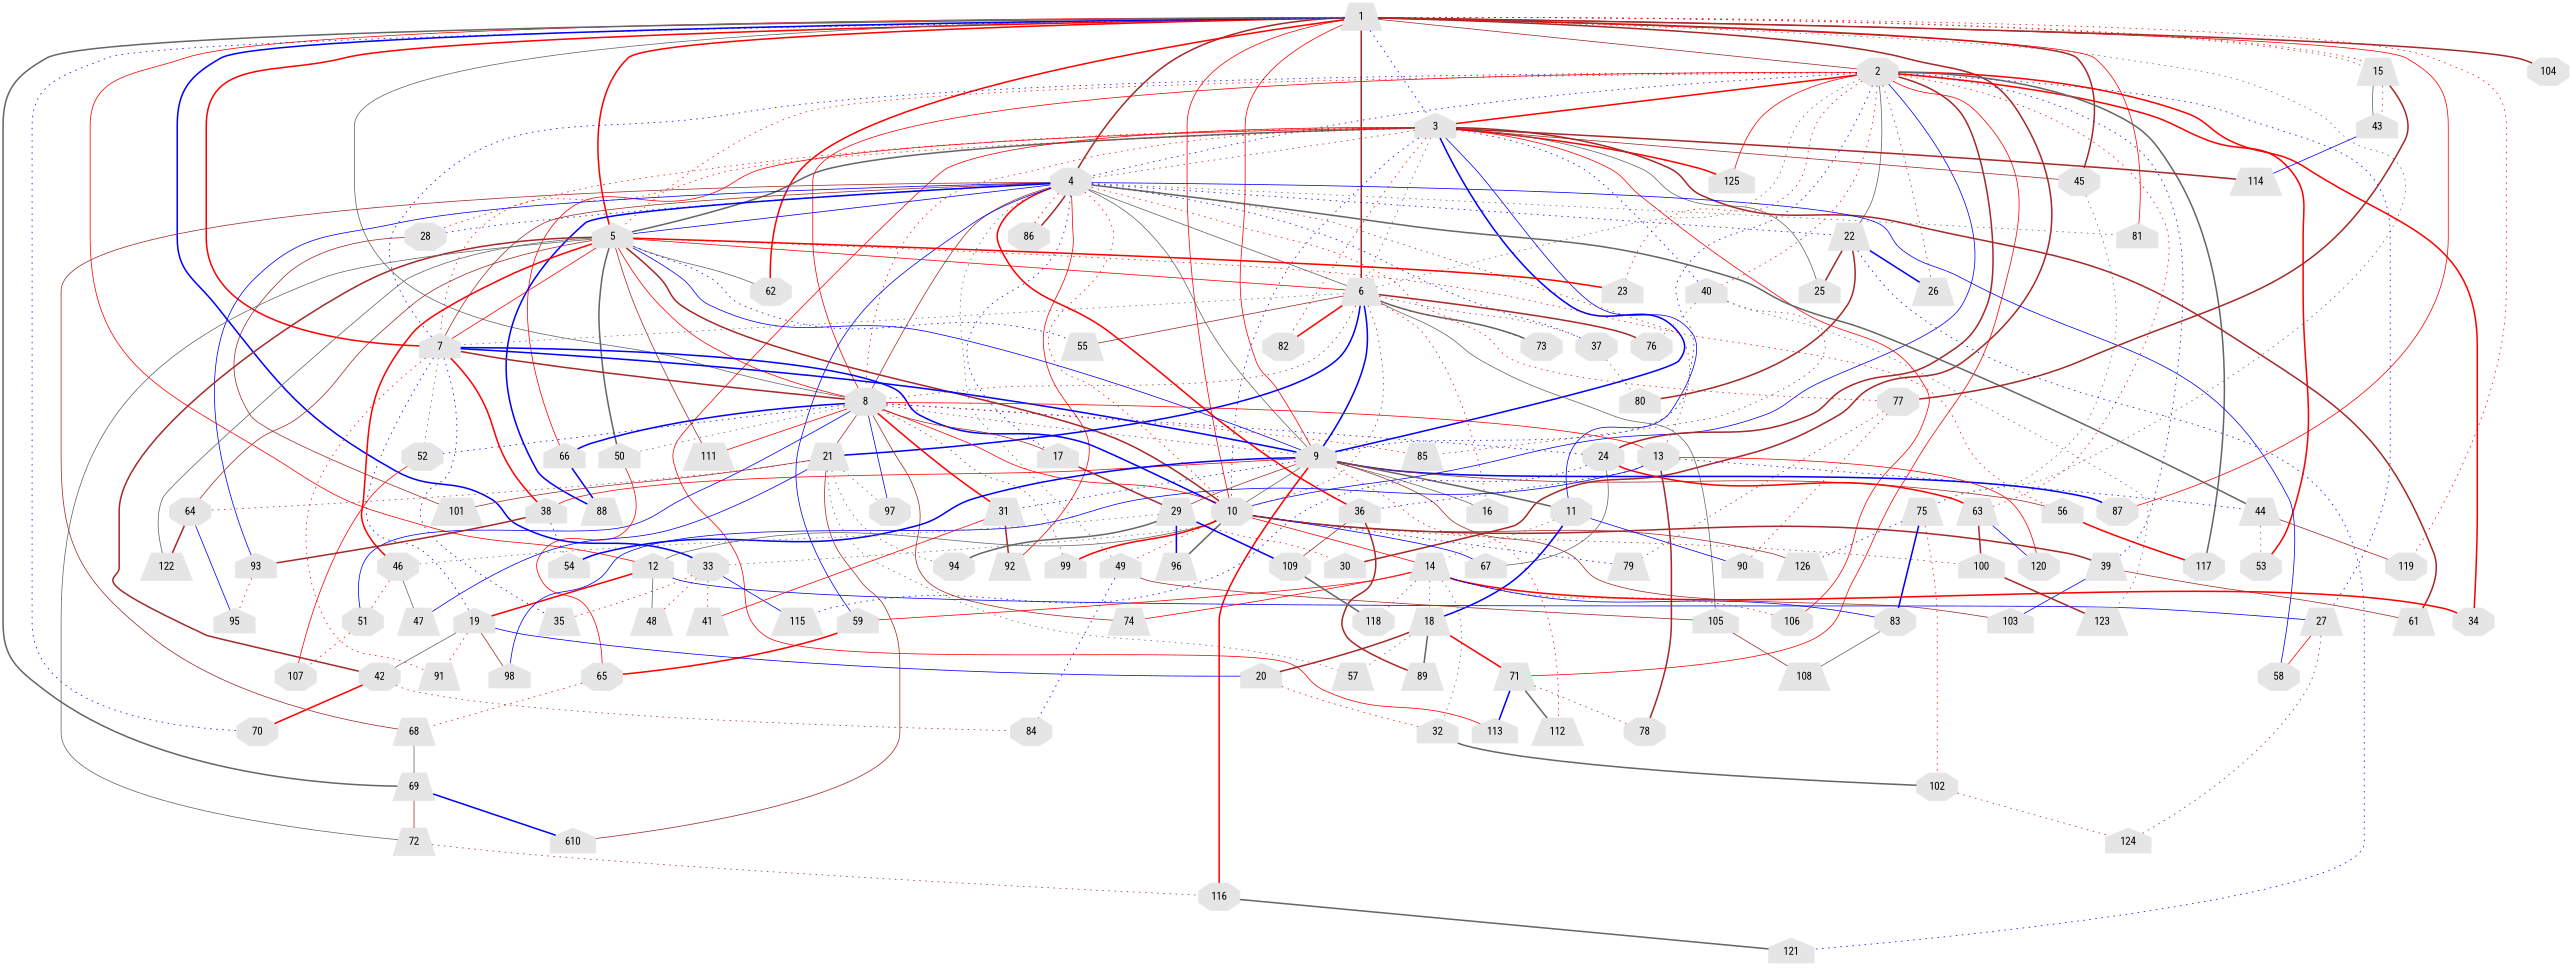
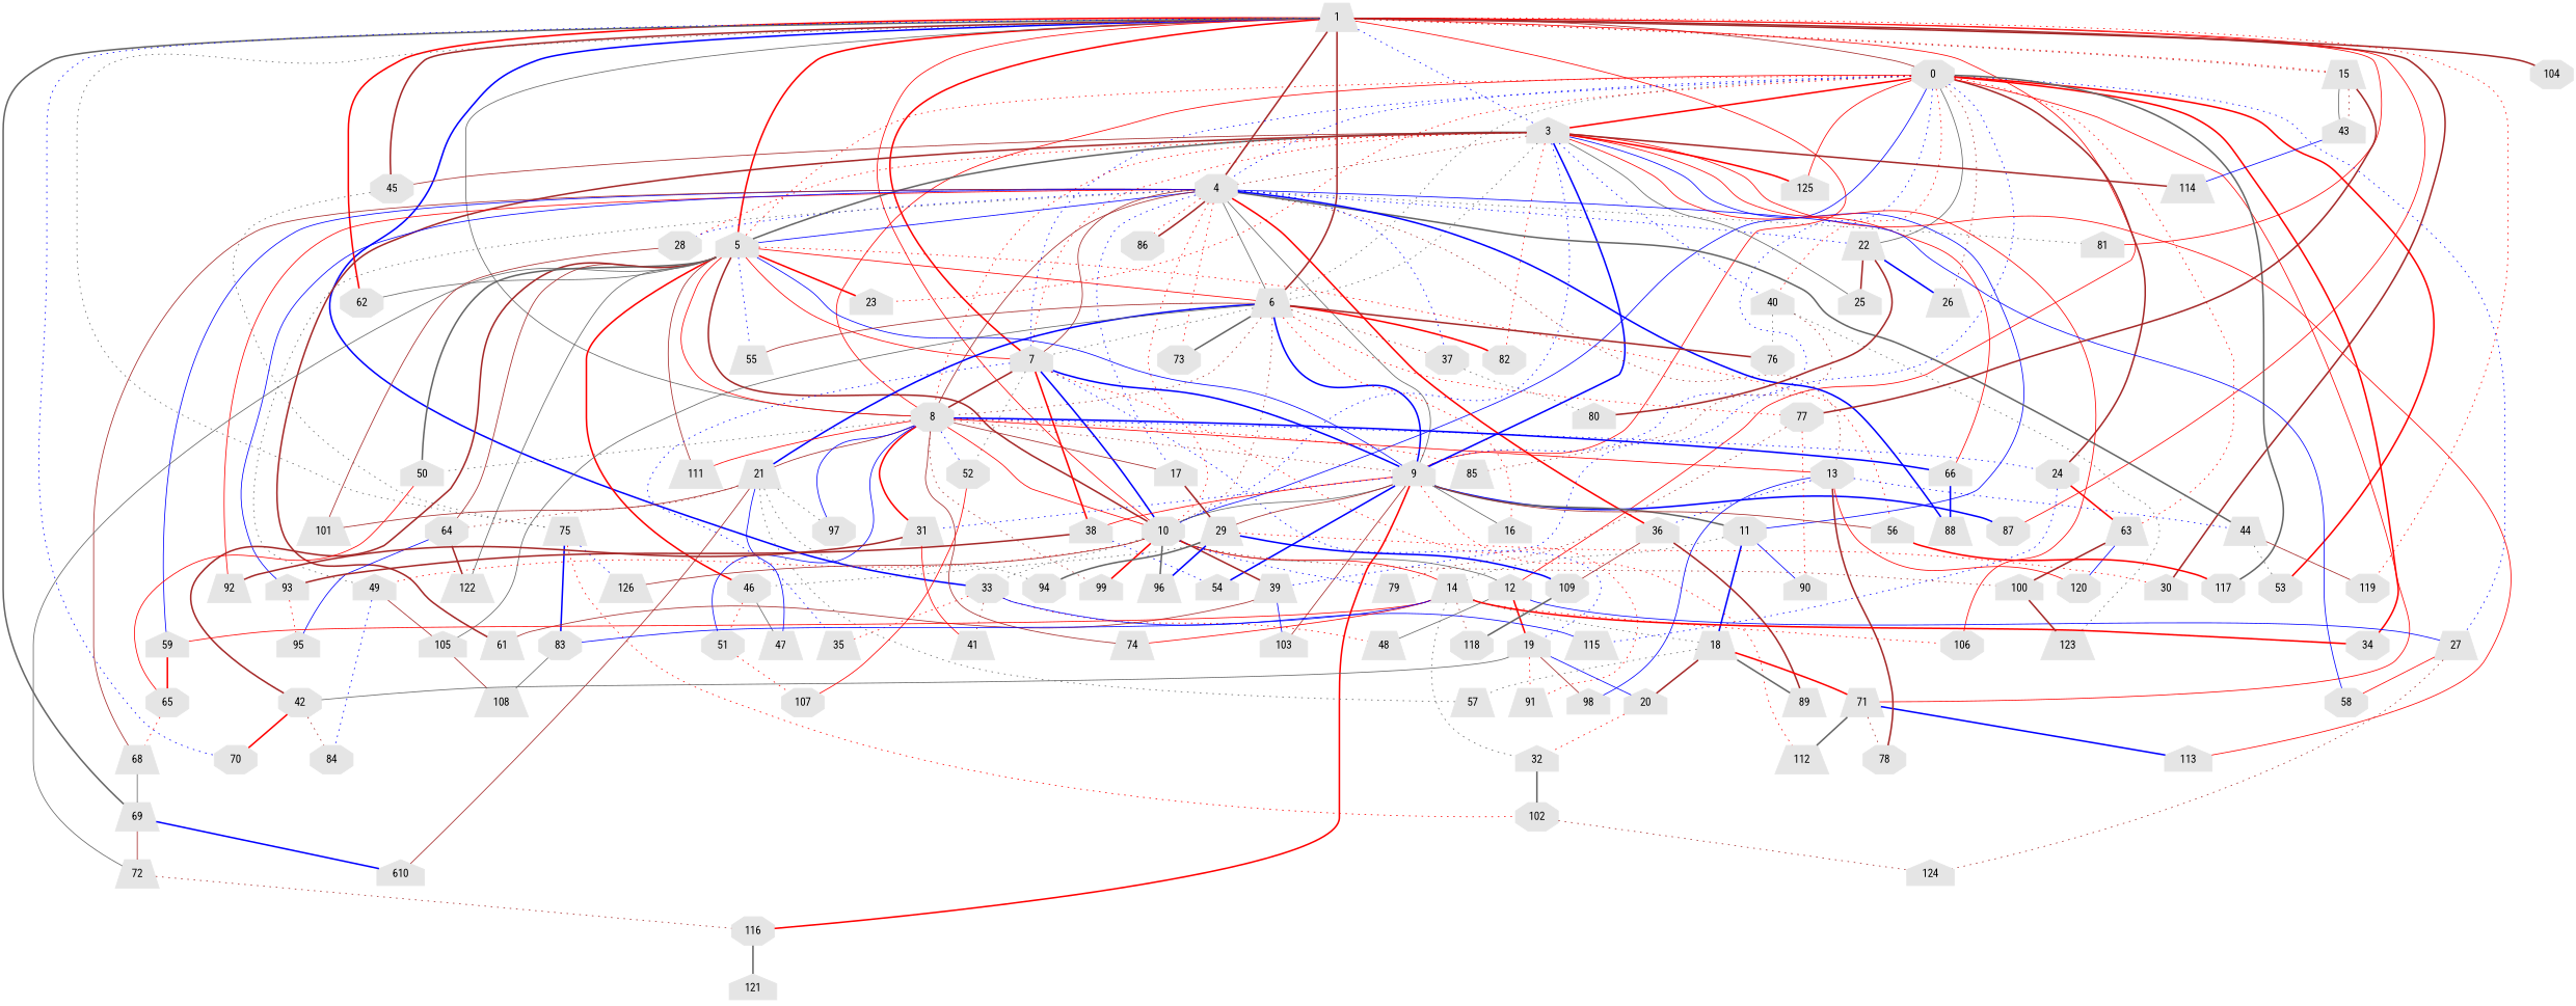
  graph {
    fontname="Roboto Condensed"
    node [color=gray90 fontname="Roboto Condensed" shape=trapezium style=filled]
    edge [color=red fontname="Roboto Condensed" style=dotted]
    1
-   2 [shape=octagon]
+   2 [shape=octagon label=0]
    3 [shape=house]
    4 [shape=octagon]
    5 [shape=house]
    6
    7 [shape=house]
    8 [shape=octagon]
    9 [shape=house]
    10 [shape=octagon]
    12 [shape=house]
    15
    30 [shape=house]
    33 [shape=octagon]
    45 [shape=octagon]
    62 [shape=octagon]
    69
    70 [shape=octagon]
    75
    81 [shape=house]
    87 [shape=octagon]
    104 [shape=octagon]
    119 [shape=octagon]
    22
    23 [shape=house]
    24 [shape=octagon]
    26
    27
    34 [shape=octagon]
    39
    40 [shape=house]
    53 [shape=octagon]
    63
    71
    117 [shape=octagon]
    125 [shape=house]
    11 [shape=octagon]
    25 [shape=house]
    28 [shape=octagon]
    61
    66 [shape=house]
    82 [shape=octagon]
    106 [shape=octagon]
    113 [shape=house]
    114
    13 [shape=octagon]
    17 [shape=house]
    36 [shape=house]
    37 [shape=octagon]
    44
    49 [shape=house]
    58 [shape=octagon]
    59 [shape=house]
    68
    73 [shape=octagon]
    86 [shape=octagon]
    88
    92
    93 [shape=house]
    42 [shape=octagon]
    46 [shape=octagon]
    50 [shape=house]
    55
    56 [shape=house]
    64 [shape=octagon]
    72
    111
    122
    16 [shape=house]
    21
    76 [shape=octagon]
    77 [shape=octagon]
    105 [shape=house]
    19 [shape=house]
    35
    38 [shape=house]
    52 [shape=octagon]
    91
    31
    51 [shape=octagon]
    74
    85
    97 [shape=octagon]
    99 [shape=house]
    29
    54 [shape=house]
    103 [shape=house]
    112
    116 [shape=octagon]
    14
-   67 [shape=house]
    79
    96
    100 [shape=house]
    126
    48
    43 [shape=house]
    115
    41
    n100 [label=610 shape=house]
    83 [shape=octagon]
    102 [shape=octagon]
    80 [shape=house]
    121 [shape=house]
    124 [shape=house]
    123
    120 [shape=octagon]
    78 [shape=octagon]
    18
    90 [shape=house]
    101
    98 [shape=house]
    89
    109 [shape=octagon]
    84 [shape=octagon]
    65 [shape=octagon]
    95 [shape=house]
    47
    57
    94 [shape=octagon]
    108
    20 [shape=house]
    107 [shape=octagon]
    32 [shape=house]
    118 [shape=octagon]
    1 -- 2 [color=brown style=solid]
    1 -- 3 [color=blue]
    1 -- 4 [color=brown style=bold]
    1 -- 5 [style=bold]
    1 -- 6 [color=brown style=bold]
    1 -- 7 [style=bold]
    1 -- 8 [color=gray40 style=solid]
    1 -- 9 [style=solid]
    1 -- 10 [style=solid]
    1 -- 12 [style=solid]
    1 -- 15 [color=brown]
    1 -- 15
    1 -- 30 [color=brown style=bold]
    1 -- 33 [color=blue style=bold]
    1 -- 45 [color=brown style=bold]
    1 -- 62 [style=bold]
    1 -- 69 [color=gray40 style=bold]
    1 -- 70 [color=blue]
    1 -- 75 [color=gray40]
    1 -- 81 [style=solid]
    1 -- 87 [style=solid]
    1 -- 104 [color=brown style=bold]
    1 -- 119
    2 -- 3 [style=bold]
    2 -- 4 [color=blue]
    2 -- 5
    2 -- 6 [color=gray40]
    2 -- 7 [color=blue]
    2 -- 8 [style=solid]
    2 -- 9 [color=blue]
    2 -- 10 [color=blue style=solid]
    2 -- 22 [color=gray40 style=solid]
    2 -- 23
    2 -- 24 [color=brown style=bold]
    2 -- 26 [color=brown]
    2 -- 27 [color=blue]
    2 -- 34 [style=bold]
    2 -- 39 [color=blue]
    2 -- 40
    2 -- 53 [style=bold]
    2 -- 63
    2 -- 71 [style=solid]
    2 -- 117 [color=gray40 style=bold]
    2 -- 125 [style=solid]
    3 -- 4 [color=brown]
    3 -- 5 [color=gray40 style=bold]
    3 -- 6 [color=gray40]
    3 -- 7
    3 -- 8
    3 -- 9 [color=blue style=bold]
    3 -- 10 [color=blue]
    3 -- 45 [color=brown style=solid]
    3 -- 40 [color=blue]
    3 -- 125 [style=bold]
    3 -- 11 [color=blue style=solid]
    3 -- 25 [color=gray40 style=solid]
    3 -- 28
    3 -- 61 [color=brown style=bold]
    3 -- 66 [style=solid]
    3 -- 82
    3 -- 106 [style=solid]
    3 -- 113 [style=solid]
    3 -- 114 [color=brown style=bold]
    4 -- 5 [color=blue style=solid]
    4 -- 6 [color=gray40 style=solid]
    4 -- 7 [color=brown style=solid]
    4 -- 8 [color=brown style=solid]
    4 -- 9 [color=gray40 style=solid]
    4 -- 10
    4 -- 81 [color=gray40]
    4 -- 22 [color=blue]
    4 -- 28 [color=blue]
    4 -- 13 [color=brown]
    4 -- 17 [color=blue]
    4 -- 36 [style=bold]
    4 -- 37 [color=blue]
    4 -- 44 [color=gray40 style=bold]
    4 -- 49 [color=gray40]
    4 -- 58 [color=blue style=solid]
    4 -- 59 [color=blue style=solid]
    4 -- 68 [color=brown style=solid]
    4 -- 73
    4 -- 86
    4 -- 86 [color=brown style=bold]
    4 -- 88 [color=blue style=bold]
    4 -- 92 [style=solid]
    4 -- 93 [color=blue style=solid]
    5 -- 6 [style=solid]
    5 -- 7 [style=solid]
    5 -- 8 [style=solid]
    5 -- 9 [color=blue style=solid]
    5 -- 10 [color=brown style=bold]
    5 -- 62 [color=gray40 style=solid]
    5 -- 23 [style=bold]
    5 -- 42 [color=brown style=bold]
    5 -- 46 [style=bold]
    5 -- 50 [color=gray40 style=bold]
    5 -- 55 [color=blue]
    5 -- 56
    5 -- 64 [color=brown style=solid]
    5 -- 72 [color=gray40 style=solid]
    5 -- 111 [color=brown style=solid]
    5 -- 122 [color=gray40 style=solid]
    6 -- 7 [color=gray40]
    6 -- 8 [color=brown]
    6 -- 9 [color=blue style=bold]
    6 -- 10 [color=brown]
    6 -- 82 [style=bold]
    6 -- 37 [color=brown]
    6 -- 73 [color=gray40 style=bold]
    6 -- 55 [color=brown style=solid]
    6 -- 16
    6 -- 21 [color=blue style=bold]
    6 -- 76 [color=brown style=bold]
    6 -- 77
    6 -- 105 [color=gray40 style=solid]
    7 -- 8 [color=brown style=bold]
    7 -- 9 [color=blue style=bold]
    7 -- 10 [color=blue style=bold]
    7 -- 19 [color=blue]
    7 -- 35 [color=blue]
    7 -- 38 [style=bold]
    7 -- 52 [color=gray40]
    7 -- 91
    8 -- 9 [color=brown]
    8 -- 10 [style=solid]
    8 -- 24 [color=blue]
    8 -- 66 [color=blue style=bold]
    8 -- 13 [style=solid]
    8 -- 17 [color=brown style=solid]
    8 -- 50 [color=gray40]
    8 -- 111 [style=solid]
    8 -- 21 [color=brown style=solid]
    8 -- 52 [color=blue]
    8 -- 31 [style=bold]
    8 -- 51 [color=blue style=solid]
    8 -- 74 [color=brown style=solid]
    8 -- 85
    8 -- 97 [color=blue style=solid]
    8 -- 99 [color=brown]
    9 -- 10 [color=gray40 style=solid]
    9 -- 87 [color=blue style=bold]
    9 -- 11 [color=gray40 style=bold]
    9 -- 56 [color=brown style=solid]
    9 -- 16 [color=gray40 style=solid]
    9 -- 38 [style=solid]
    9 -- 31 [color=blue]
    9 -- 29 [color=brown style=solid]
    9 -- 54 [color=blue style=bold]
    9 -- 103 [color=brown style=solid]
    9 -- 112
    9 -- 116 [style=bold]
    10 -- 12 [color=gray40 style=solid]
    10 -- 33 [color=gray40]
    10 -- 39 [color=brown style=bold]
    10 -- 49
    10 -- 99 [style=bold]
    10 -- 14 [style=solid]
-   10 -- 67 [color=blue style=solid]
    10 -- 79 [color=blue]
    10 -- 96 [color=gray40 style=bold]
    10 -- 100 [color=brown]
    10 -- 126 [color=brown style=solid]
    12 -- 27 [color=blue style=solid]
    12 -- 19 [style=bold]
    12 -- 48 [color=gray40 style=solid]
    15 -- 77 [color=brown style=bold]
    15 -- 43 [color=gray40 style=solid]
    15 -- 43 [color=brown]
    33 -- 35
    33 -- 48
    33 -- 115 [color=blue style=solid]
    33 -- 41 [color=brown]
    45 -- 75 [color=gray40]
    69 -- 72 [color=brown style=solid]
    69 -- n100 [color=blue style=bold]
    75 -- 126 [color=blue]
    75 -- 83 [color=blue style=bold]
    75 -- 102
    22 -- 26 [color=blue style=bold]
    22 -- 25 [color=brown style=bold]
    22 -- 80 [color=brown style=bold]
-   22 -- 121 [color=blue]
    24 -- 63 [style=bold]
-   24 -- 67 [color=gray40 style=solid]
    24 -- 115 [color=blue]
    27 -- 58 [style=solid]
    27 -- 124 [color=brown]
    39 -- 61 [color=brown style=solid]
    39 -- 103 [color=blue style=solid]
    40 -- 76 [color=gray40]
    40 -- 85 [color=brown]
    40 -- 123 [color=gray40]
    63 -- 100 [color=brown style=bold]
    63 -- 120 [color=blue style=solid]
    71 -- 113 [color=blue style=bold]
    71 -- 112 [color=gray40 style=bold]
    71 -- 78 [color=brown]
    11 -- 14 [color=gray40]
    11 -- 18 [color=blue style=bold]
    11 -- 90 [color=blue style=solid]
    28 -- 101 [color=brown style=solid]
    66 -- 88 [color=blue style=bold]
    13 -- 36 [color=blue]
    13 -- 44 [color=blue]
    13 -- 120 [style=solid]
    13 -- 78 [color=brown style=bold]
    13 -- 98 [color=blue style=solid]
    17 -- 29 [color=brown style=bold]
    36 -- 89 [color=brown style=bold]
    36 -- 109 [color=brown style=solid]
    37 -- 80 [color=gray40]
    44 -- 119 [color=brown style=solid]
    44 -- 53 [color=gray40]
    49 -- 105 [color=brown style=solid]
    49 -- 84 [color=blue]
    59 -- 65 [style=bold]
    68 -- 69 [color=gray40 style=solid]
    93 -- 95
    42 -- 70 [style=bold]
    42 -- 84 [color=brown]
    46 -- 51
    46 -- 47 [color=gray40 style=solid]
    50 -- 65 [style=solid]
    56 -- 117 [style=bold]
    64 -- 122 [color=brown style=bold]
    64 -- 95 [color=blue style=solid]
    72 -- 116 [color=brown]
    21 -- 64 [color=brown]
    21 -- 97 [color=gray40]
    21 -- n100 [color=brown style=solid]
    21 -- 101 [color=brown style=solid]
    21 -- 47 [color=blue style=solid]
    21 -- 57 [color=gray40]
    21 -- 94 [color=gray40]
    77 -- 79 [color=brown]
    77 -- 90
    105 -- 108 [color=brown style=solid]
    19 -- 42 [color=gray40 style=solid]
    19 -- 91
    19 -- 98 [color=brown style=solid]
    19 -- 20 [color=blue style=solid]
    38 -- 93 [color=brown style=bold]
    38 -- 54 [color=blue]
    52 -- 107 [style=solid]
    31 -- 92 [color=brown style=bold]
    31 -- 41 [style=solid]
    51 -- 107
    29 -- 30
    29 -- 46 [color=gray40]
    29 -- 96 [color=blue style=bold]
    29 -- 109 [color=blue style=bold]
    29 -- 94 [color=gray40 style=bold]
    116 -- 121 [color=gray40 style=bold]
    14 -- 34 [style=bold]
    14 -- 106
    14 -- 59 [style=solid]
    14 -- 74 [style=solid]
    14 -- 83 [color=blue style=solid]
    14 -- 18 [color=gray40]
    14 -- 32 [color=gray40]
    14 -- 118 [color=brown]
    100 -- 123 [color=brown style=bold]
    43 -- 114 [color=blue style=solid]
    83 -- 108 [color=gray40 style=solid]
    102 -- 124 [color=brown]
    18 -- 71 [style=bold]
    18 -- 89 [color=gray40 style=bold]
    18 -- 57 [color=gray40]
    18 -- 20 [color=brown style=bold]
    109 -- 118 [color=gray40 style=bold]
    65 -- 68
    20 -- 32
    32 -- 102 [color=gray40 style=bold]
  }
